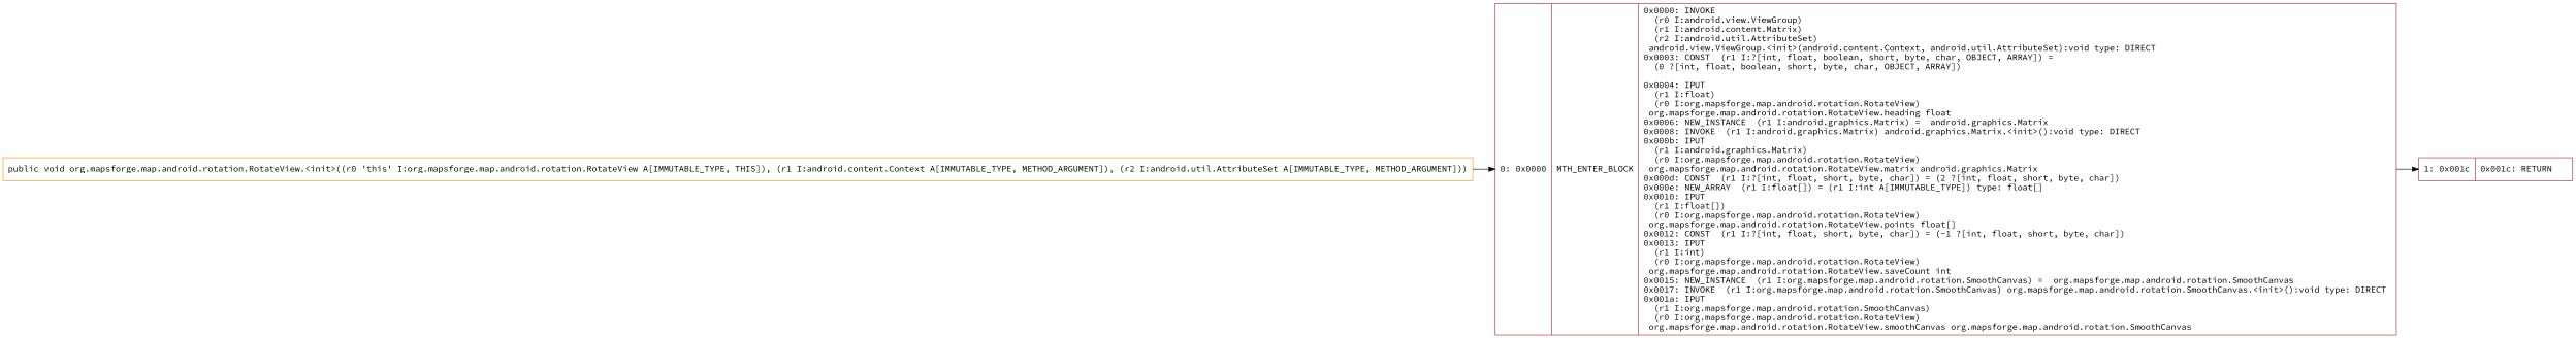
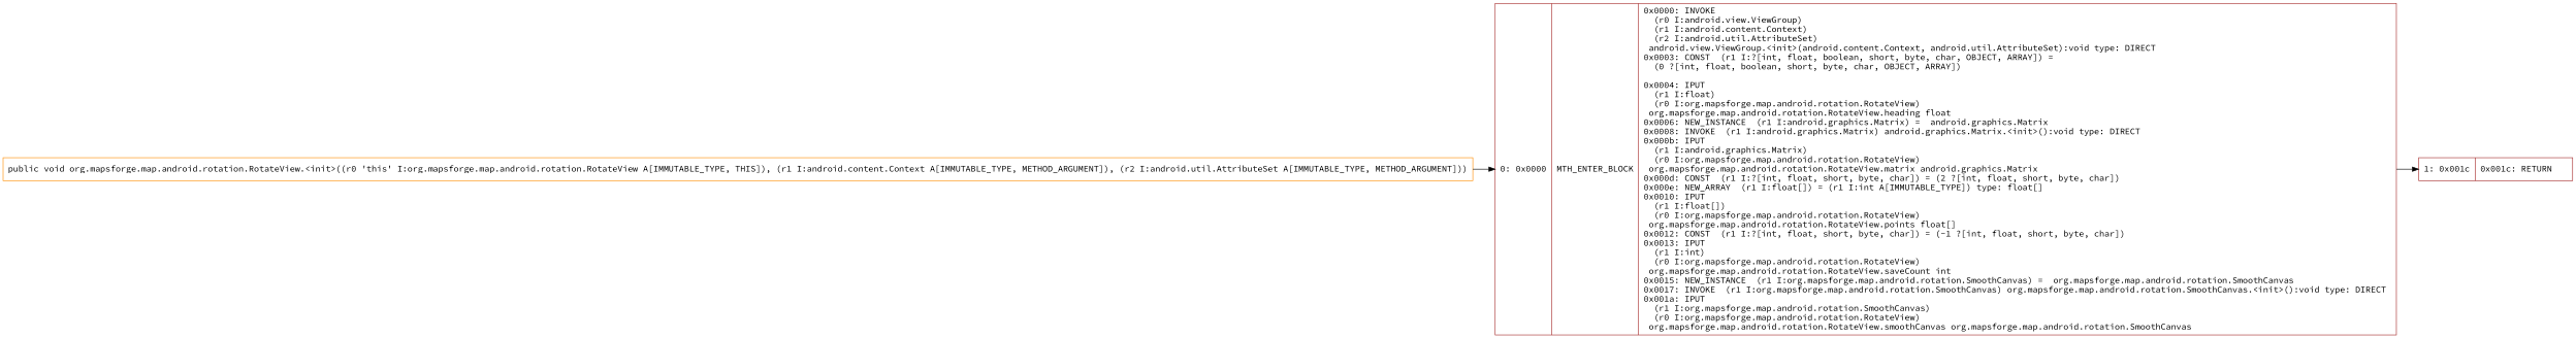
  digraph {
    rankdir=LR
    fontname="Source Code Pro"
    node [shape=record color=brown fontname="Source Code Pro"]
    edge [arrowhead=normal fontname="Source Code Pro"]
-   n1 [label="{0\:\ 0x0000|MTH_ENTER_BLOCK\l|0x0000: INVOKE  \l  (r0 I:android.view.ViewGroup)\l  (r1 I:android.content.Matrix)\l  (r2 I:android.util.AttributeSet)\l android.view.ViewGroup.\<init\>(android.content.Context, android.util.AttributeSet):void type: DIRECT \l0x0003: CONST  (r1 I:?[int, float, boolean, short, byte, char, OBJECT, ARRAY]) = \l  (0 ?[int, float, boolean, short, byte, char, OBJECT, ARRAY])\l \l0x0004: IPUT  \l  (r1 I:float)\l  (r0 I:org.mapsforge.map.android.rotation.RotateView)\l org.mapsforge.map.android.rotation.RotateView.heading float \l0x0006: NEW_INSTANCE  (r1 I:android.graphics.Matrix) =  android.graphics.Matrix \l0x0008: INVOKE  (r1 I:android.graphics.Matrix) android.graphics.Matrix.\<init\>():void type: DIRECT \l0x000b: IPUT  \l  (r1 I:android.graphics.Matrix)\l  (r0 I:org.mapsforge.map.android.rotation.RotateView)\l org.mapsforge.map.android.rotation.RotateView.matrix android.graphics.Matrix \l0x000d: CONST  (r1 I:?[int, float, short, byte, char]) = (2 ?[int, float, short, byte, char]) \l0x000e: NEW_ARRAY  (r1 I:float[]) = (r1 I:int A[IMMUTABLE_TYPE]) type: float[] \l0x0010: IPUT  \l  (r1 I:float[])\l  (r0 I:org.mapsforge.map.android.rotation.RotateView)\l org.mapsforge.map.android.rotation.RotateView.points float[] \l0x0012: CONST  (r1 I:?[int, float, short, byte, char]) = (\-1 ?[int, float, short, byte, char]) \l0x0013: IPUT  \l  (r1 I:int)\l  (r0 I:org.mapsforge.map.android.rotation.RotateView)\l org.mapsforge.map.android.rotation.RotateView.saveCount int \l0x0015: NEW_INSTANCE  (r1 I:org.mapsforge.map.android.rotation.SmoothCanvas) =  org.mapsforge.map.android.rotation.SmoothCanvas \l0x0017: INVOKE  (r1 I:org.mapsforge.map.android.rotation.SmoothCanvas) org.mapsforge.map.android.rotation.SmoothCanvas.\<init\>():void type: DIRECT \l0x001a: IPUT  \l  (r1 I:org.mapsforge.map.android.rotation.SmoothCanvas)\l  (r0 I:org.mapsforge.map.android.rotation.RotateView)\l org.mapsforge.map.android.rotation.RotateView.smoothCanvas org.mapsforge.map.android.rotation.SmoothCanvas \l}"]
+   n1 [label="{0\:\ 0x0000|MTH_ENTER_BLOCK\l|0x0000: INVOKE  \l  (r0 I:android.view.ViewGroup)\l  (r1 I:android.content.Context)\l  (r2 I:android.util.AttributeSet)\l android.view.ViewGroup.\<init\>(android.content.Context, android.util.AttributeSet):void type: DIRECT \l0x0003: CONST  (r1 I:?[int, float, boolean, short, byte, char, OBJECT, ARRAY]) = \l  (0 ?[int, float, boolean, short, byte, char, OBJECT, ARRAY])\l \l0x0004: IPUT  \l  (r1 I:float)\l  (r0 I:org.mapsforge.map.android.rotation.RotateView)\l org.mapsforge.map.android.rotation.RotateView.heading float \l0x0006: NEW_INSTANCE  (r1 I:android.graphics.Matrix) =  android.graphics.Matrix \l0x0008: INVOKE  (r1 I:android.graphics.Matrix) android.graphics.Matrix.\<init\>():void type: DIRECT \l0x000b: IPUT  \l  (r1 I:android.graphics.Matrix)\l  (r0 I:org.mapsforge.map.android.rotation.RotateView)\l org.mapsforge.map.android.rotation.RotateView.matrix android.graphics.Matrix \l0x000d: CONST  (r1 I:?[int, float, short, byte, char]) = (2 ?[int, float, short, byte, char]) \l0x000e: NEW_ARRAY  (r1 I:float[]) = (r1 I:int A[IMMUTABLE_TYPE]) type: float[] \l0x0010: IPUT  \l  (r1 I:float[])\l  (r0 I:org.mapsforge.map.android.rotation.RotateView)\l org.mapsforge.map.android.rotation.RotateView.points float[] \l0x0012: CONST  (r1 I:?[int, float, short, byte, char]) = (\-1 ?[int, float, short, byte, char]) \l0x0013: IPUT  \l  (r1 I:int)\l  (r0 I:org.mapsforge.map.android.rotation.RotateView)\l org.mapsforge.map.android.rotation.RotateView.saveCount int \l0x0015: NEW_INSTANCE  (r1 I:org.mapsforge.map.android.rotation.SmoothCanvas) =  org.mapsforge.map.android.rotation.SmoothCanvas \l0x0017: INVOKE  (r1 I:org.mapsforge.map.android.rotation.SmoothCanvas) org.mapsforge.map.android.rotation.SmoothCanvas.\<init\>():void type: DIRECT \l0x001a: IPUT  \l  (r1 I:org.mapsforge.map.android.rotation.SmoothCanvas)\l  (r0 I:org.mapsforge.map.android.rotation.RotateView)\l org.mapsforge.map.android.rotation.RotateView.smoothCanvas org.mapsforge.map.android.rotation.SmoothCanvas \l}"]
    n2 [label="{1\:\ 0x001c|0x001c: RETURN   \l}"]
    n3 [label="{public void org.mapsforge.map.android.rotation.RotateView.\<init\>((r0 'this' I:org.mapsforge.map.android.rotation.RotateView A[IMMUTABLE_TYPE, THIS]), (r1 I:android.content.Context A[IMMUTABLE_TYPE, METHOD_ARGUMENT]), (r2 I:android.util.AttributeSet A[IMMUTABLE_TYPE, METHOD_ARGUMENT])) }" color=darkorange]
    n1 -> n2
    n3 -> n1
  }
